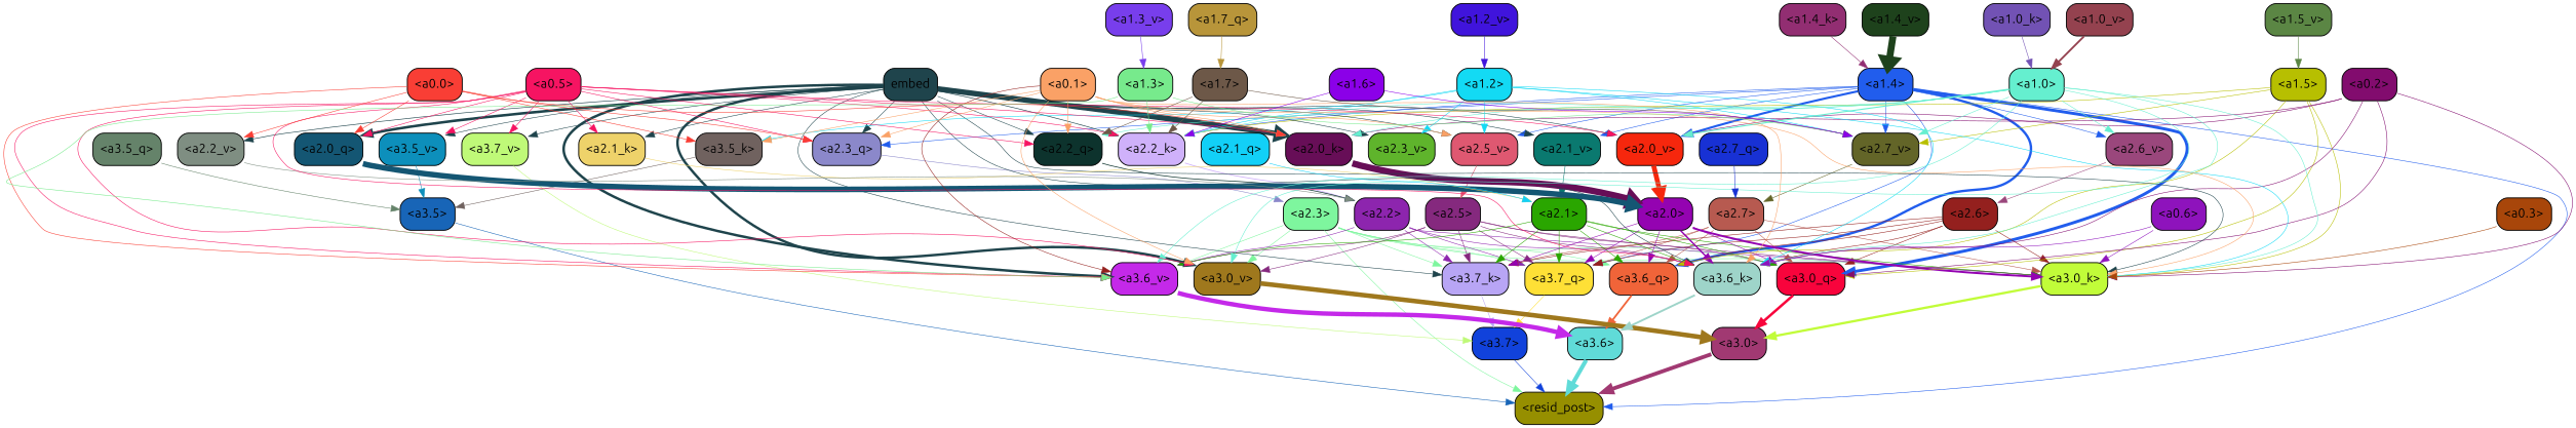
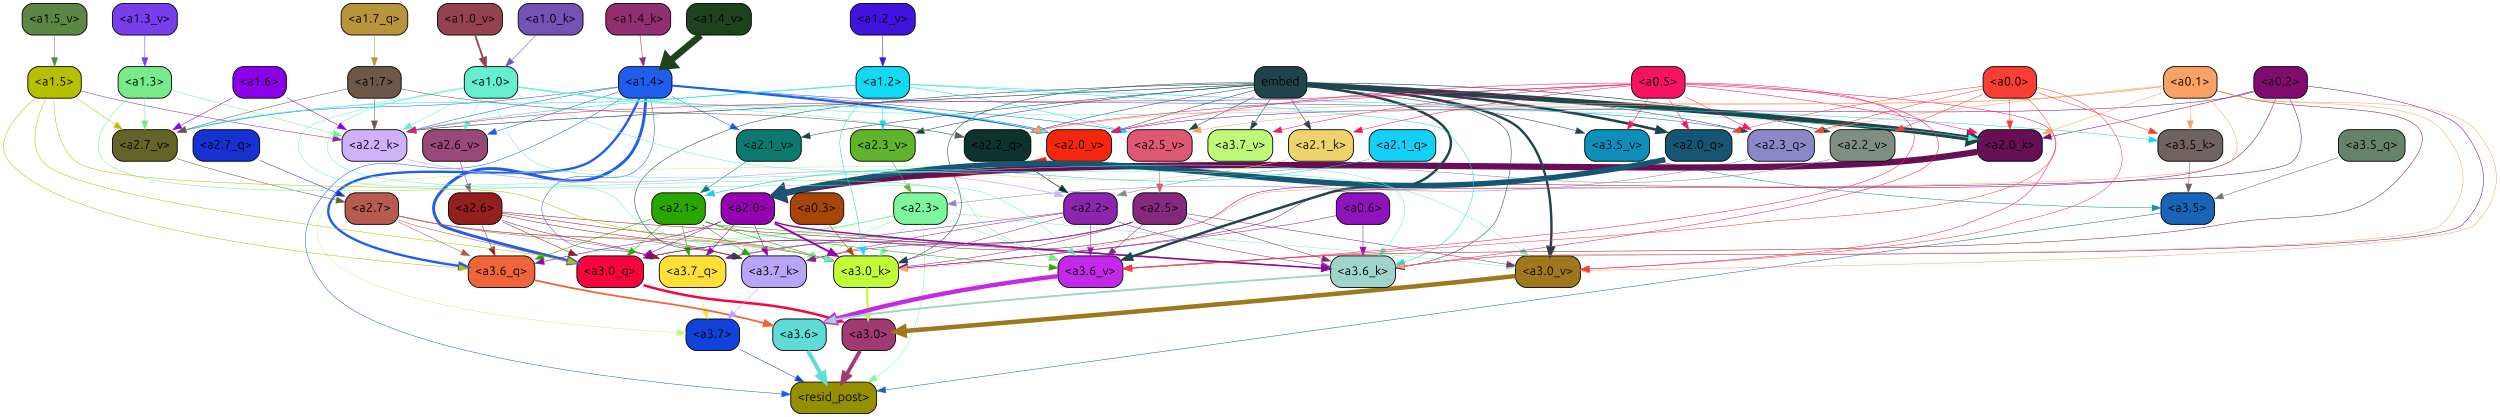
  strict digraph {
    fontname=Ubuntu
    splines=true
    node [color=black fontname=Ubuntu shape=box style="filled, rounded"]
    edge [color="#1f444c" fontname=Ubuntu penwidth=0.6]
    "<a3.7>" [fillcolor="#1142db"]
    "<resid_post>" [fillcolor="#968f00"]
    "<a3.6>" [fillcolor="#60dbd8"]
    "<a3.5>" [fillcolor="#1865b7"]
    "<a3.0>" [fillcolor="#a13972"]
    "<a2.3>" [fillcolor="#7ef69e"]
    "<a3.7_q>" [fillcolor="#fee036"]
    "<a3.6_q>" [fillcolor="#f06439"]
    "<a3.0_q>" [fillcolor="#f8043c"]
    "<a3.7_k>" [fillcolor="#b8a5f5"]
    "<a3.0_k>" [fillcolor="#c1fc39"]
    "<a3.6_v>" [fillcolor="#c429e9"]
    "<a3.0_v>" [fillcolor="#9f781d"]
    "<a1.4>" [fillcolor="#215ded"]
    "<a2.3_q>" [fillcolor="#8b88ca"]
    "<a2.2_k>" [fillcolor="#cfb1fa"]
    "<a2.7_v>" [fillcolor="#636528"]
    "<a2.6_v>" [fillcolor="#9a477c"]
    "<a2.5_v>" [fillcolor="#df5871"]
    "<a2.1_v>" [fillcolor="#0a796f"]
    "<a2.0_v>" [fillcolor="#f6270d"]
    "<a2.2>" [fillcolor="#8d25ae"]
    "<a2.7>" [fillcolor="#b75a50"]
    "<a2.6>" [fillcolor="#94201e"]
    "<a2.5>" [fillcolor="#85297e"]
    "<a2.1>" [fillcolor="#2aa600"]
    "<a2.0>" [fillcolor="#9403b1"]
    "<a3.6_k>" [fillcolor="#9ed4c9"]
    "<a3.5_q>" [fillcolor="#65836a"]
    "<a3.5_k>" [fillcolor="#70625f"]
    "<a3.7_v>" [fillcolor="#bff978"]
    "<a3.5_v>" [fillcolor="#0d8fbb"]
    "<a1.5>" [fillcolor="#b7bf01"]
    "<a0.2>" [fillcolor="#820c6e"]
    "<a2.0_k>" [fillcolor="#670e57"]
    embed [fillcolor="#1f444c"]
    "<a2.2_q>" [fillcolor="#0d332d"]
    "<a2.0_q>" [fillcolor="#145673"]
    "<a2.1_k>" [fillcolor="#eed26a"]
    "<a2.3_v>" [fillcolor="#5fb42c"]
    "<a2.2_v>" [fillcolor="#7f8e82"]
    "<a1.2>" [fillcolor="#13daf4"]
    "<a1.0>" [fillcolor="#65efcf"]
    "<a0.6>" [fillcolor="#8e13bc"]
    "<a0.5>" [fillcolor="#f61462"]
    "<a0.1>" [fillcolor="#faa166"]
    "<a0.0>" [fillcolor="#f93e35"]
    "<a0.3>" [fillcolor="#a8460a"]
    "<a1.3>" [fillcolor="#77ea8c"]
    "<a2.7_q>" [fillcolor="#1831d4"]
    "<a2.1_q>" [fillcolor="#12d0f7"]
    "<a1.7>" [fillcolor="#6d5848"]
    "<a1.6>" [fillcolor="#8b00e8"]
    "<a1.7_q>" [fillcolor="#b8953a"]
    "<a1.4_k>" [fillcolor="#922e72"]
    "<a1.0_k>" [fillcolor="#7252b4"]
    "<a1.5_v>" [fillcolor="#5b8644"]
    "<a1.4_v>" [fillcolor="#1e421c"]
    "<a1.3_v>" [fillcolor="#783eec"]
    "<a1.2_v>" [fillcolor="#4014dc"]
    "<a1.0_v>" [fillcolor="#94424f"]
    "<a3.7>" -> "<resid_post>" [color="#1142db"]
    "<a3.6>" -> "<resid_post>" [color="#60dbd8" penwidth=4.646730065345764]
    "<a3.5>" -> "<resid_post>" [color="#1865b7"]
    "<a3.0>" -> "<resid_post>" [color="#a13972" penwidth=4.323132634162903]
    "<a2.3>" -> "<resid_post>" [color="#7ef69e"]
    "<a2.3>" -> "<a3.7_q>" [color="#7ef69e"]
    "<a2.3>" -> "<a3.6_q>" [color="#7ef69e"]
    "<a2.3>" -> "<a3.0_q>" [color="#7ef69e"]
    "<a2.3>" -> "<a3.7_k>" [color="#7ef69e"]
    "<a2.3>" -> "<a3.0_k>" [color="#7ef69e"]
    "<a2.3>" -> "<a3.6_v>" [color="#7ef69e"]
    "<a2.3>" -> "<a3.0_v>" [color="#7ef69e"]
    "<a3.7_q>" -> "<a3.7>" [color="#fee036"]
    "<a3.6_q>" -> "<a3.6>" [color="#f06439" penwidth=2.03758105635643]
    "<a3.0_q>" -> "<a3.0>" [color="#f8043c" penwidth=2.8638100624084473]
    "<a3.7_k>" -> "<a3.7>" [color="#b8a5f5"]
    "<a3.0_k>" -> "<a3.0>" [color="#c1fc39" penwidth=2.6274144649505615]
    "<a3.6_v>" -> "<a3.6>" [color="#c429e9" penwidth=5.002329230308533]
    "<a3.0_v>" -> "<a3.0>" [color="#9f781d" penwidth=5.188832879066467]
    "<a1.4>" -> "<resid_post>" [color="#215ded"]
    "<a1.4>" -> "<a3.7_q>" [color="#215ded"]
    "<a1.4>" -> "<a3.6_q>" [color="#215ded" penwidth=2.700703263282776]
    "<a1.4>" -> "<a3.0_q>" [color="#215ded" penwidth=3.34255850315094]
    "<a1.4>" -> "<a2.3_q>" [color="#215ded"]
    "<a1.4>" -> "<a2.2_k>" [color="#215ded"]
    "<a1.4>" -> "<a2.7_v>" [color="#215ded"]
    "<a1.4>" -> "<a2.6_v>" [color="#215ded"]
    "<a1.4>" -> "<a2.5_v>" [color="#215ded"]
    "<a1.4>" -> "<a2.1_v>" [color="#215ded"]
    "<a1.4>" -> "<a2.0_v>" [color="#215ded" penwidth=2.387977123260498]
    "<a2.3_q>" -> "<a2.3>" [color="#8b88ca"]
    "<a2.2_k>" -> "<a2.2>" [color="#cfb1fa" penwidth=0.9331893920898438]
    "<a2.7_v>" -> "<a2.7>" [color="#636528"]
    "<a2.6_v>" -> "<a2.6>" [color="#9a477c"]
    "<a2.5_v>" -> "<a2.5>" [color="#df5871" penwidth=0.6657319068908691]
    "<a2.1_v>" -> "<a2.1>" [color="#0a796f"]
    "<a2.0_v>" -> "<a2.0>" [color="#f6270d" penwidth=5.380099236965179]
    "<a2.2>" -> "<a3.7_q>" [color="#8d25ae"]
    "<a2.2>" -> "<a3.7_k>" [color="#8d25ae"]
    "<a2.2>" -> "<a3.0_k>" [color="#8d25ae"]
    "<a2.2>" -> "<a3.6_v>" [color="#8d25ae"]
    "<a2.2>" -> "<a3.6_k>" [color="#8d25ae"]
    "<a2.7>" -> "<a3.7_q>" [color="#b75a50"]
    "<a2.7>" -> "<a3.6_q>" [color="#b75a50"]
    "<a2.7>" -> "<a3.0_q>" [color="#b75a50"]
    "<a2.7>" -> "<a3.7_k>" [color="#b75a50"]
    "<a2.7>" -> "<a3.0_k>" [color="#b75a50"]
    "<a2.6>" -> "<a3.7_q>" [color="#94201e"]
    "<a2.6>" -> "<a3.6_q>" [color="#94201e"]
    "<a2.6>" -> "<a3.0_q>" [color="#94201e"]
    "<a2.6>" -> "<a3.7_k>" [color="#94201e"]
    "<a2.6>" -> "<a3.0_k>" [color="#94201e"]
    "<a2.6>" -> "<a3.6_k>" [color="#94201e"]
    "<a2.5>" -> "<a3.7_q>" [color="#85297e"]
    "<a2.5>" -> "<a3.0_q>" [color="#85297e"]
    "<a2.5>" -> "<a3.7_k>" [color="#85297e"]
    "<a2.5>" -> "<a3.0_k>" [color="#85297e"]
    "<a2.5>" -> "<a3.6_v>" [color="#85297e"]
    "<a2.5>" -> "<a3.0_v>" [color="#85297e"]
    "<a2.5>" -> "<a3.6_k>" [color="#85297e"]
    "<a2.1>" -> "<a3.7_q>" [color="#2aa600"]
    "<a2.1>" -> "<a3.6_q>" [color="#2aa600"]
    "<a2.1>" -> "<a3.0_q>" [color="#2aa600"]
    "<a2.1>" -> "<a3.7_k>" [color="#2aa600"]
    "<a2.1>" -> "<a3.0_k>" [color="#2aa600"]
    "<a2.1>" -> "<a3.6_v>" [color="#2aa600"]
    "<a2.1>" -> "<a3.6_k>" [color="#2aa600"]
    "<a2.0>" -> "<a3.7_q>" [color="#9403b1"]
    "<a2.0>" -> "<a3.6_q>" [color="#9403b1"]
    "<a2.0>" -> "<a3.0_q>" [color="#9403b1"]
    "<a2.0>" -> "<a3.7_k>" [color="#9403b1"]
    "<a2.0>" -> "<a3.0_k>" [color="#9403b1" penwidth=2.2218968719244003]
    "<a2.0>" -> "<a3.6_k>" [color="#9403b1" penwidth=1.6454488784074783]
    "<a3.6_k>" -> "<a3.6>" [color="#9ed4c9" penwidth=2.174198240041733]
    "<a3.5_q>" -> "<a3.5>" [color="#65836a"]
    "<a3.5_k>" -> "<a3.5>" [color="#70625f"]
    "<a3.7_v>" -> "<a3.7>" [color="#bff978"]
    "<a3.5_v>" -> "<a3.5>" [color="#0d8fbb"]
    "<a1.5>" -> "<a3.6_q>" [color="#b7bf01"]
    "<a1.5>" -> "<a3.0_q>" [color="#b7bf01"]
    "<a1.5>" -> "<a3.0_k>" [color="#b7bf01"]
-   "<a1.5>" -> "<a2.2_k>" [color="#b7bf01"]
+   "<a1.5>" -> "<a2.2_k>" [color="#8d25ae"]
    "<a1.5>" -> "<a2.7_v>" [color="#b7bf01"]
    "<a0.2>" -> "<a3.0_q>" [color="#820c6e"]
    "<a0.2>" -> "<a3.0_k>" [color="#820c6e"]
    "<a0.2>" -> "<a2.0_v>" [color="#820c6e"]
    "<a0.2>" -> "<a3.6_k>" [color="#820c6e"]
    "<a0.2>" -> "<a2.0_k>" [color="#820c6e"]
    "<a2.0_k>" -> "<a2.0>" [color="#670e57" penwidth=7.158664226531982]
    embed -> "<a3.7_k>"
    embed -> "<a3.0_k>"
    embed -> "<a3.6_v>" [penwidth=2.8301228284835815]
    embed -> "<a3.0_v>" [penwidth=2.7660785913467407]
    embed -> "<a2.3_q>"
    embed -> "<a2.2_k>" [penwidth=0.7099294662475586]
    embed -> "<a2.5_v>"
    embed -> "<a2.1_v>"
    embed -> "<a2.0_v>"
    embed -> "<a3.6_k>"
    embed -> "<a3.7_v>"
    embed -> "<a3.5_v>"
    embed -> "<a2.0_k>" [penwidth=6.075345039367676]
    embed -> "<a2.2_q>"
    embed -> "<a2.0_q>" [penwidth=2.918822765350342]
    embed -> "<a2.1_k>"
    embed -> "<a2.3_v>"
    embed -> "<a2.2_v>" [penwidth=0.6909599304199219]
    "<a2.2_q>" -> "<a2.2>" [color="#0d332d" penwidth=0.8114519119262695]
    "<a2.0_q>" -> "<a2.0>" [color="#145673" penwidth=6.2323237657547]
    "<a2.1_k>" -> "<a2.1>" [color="#eed26a"]
+   "<a2.3_v>" -> "<a2.3>" [color="#5fb42c"]
    "<a2.2_v>" -> "<a2.2>" [color="#7f8e82"]
    "<a1.2>" -> "<a3.0_k>" [color="#13daf4"]
    "<a1.2>" -> "<a2.2_k>" [color="#13daf4"]
    "<a1.2>" -> "<a2.7_v>" [color="#13daf4"]
    "<a1.2>" -> "<a2.5_v>" [color="#13daf4"]
    "<a1.2>" -> "<a3.6_k>" [color="#13daf4"]
    "<a1.2>" -> "<a3.5_k>" [color="#13daf4"]
    "<a1.2>" -> "<a2.3_v>" [color="#13daf4"]
    "<a1.0>" -> "<a3.0_k>" [color="#65efcf"]
    "<a1.0>" -> "<a3.6_v>" [color="#65efcf"]
    "<a1.0>" -> "<a3.0_v>" [color="#65efcf"]
    "<a1.0>" -> "<a2.2_k>" [color="#65efcf"]
    "<a1.0>" -> "<a2.7_v>" [color="#65efcf"]
    "<a1.0>" -> "<a2.6_v>" [color="#65efcf"]
    "<a1.0>" -> "<a2.0_v>" [color="#65efcf" penwidth=1.2435333728790283]
    "<a1.0>" -> "<a3.6_k>" [color="#65efcf"]
    "<a1.0>" -> "<a2.0_k>" [color="#65efcf"]
    "<a1.0>" -> "<a2.2_q>" [color="#65efcf"]
    "<a0.6>" -> "<a3.0_k>" [color="#8e13bc"]
    "<a0.6>" -> "<a3.6_k>" [color="#8e13bc"]
    "<a0.5>" -> "<a3.6_v>" [color="#f61462"]
    "<a0.5>" -> "<a3.0_v>" [color="#f61462" penwidth=0.6124261617660522]
    "<a0.5>" -> "<a2.3_q>" [color="#f61462"]
    "<a0.5>" -> "<a2.2_k>" [color="#f61462"]
    "<a0.5>" -> "<a2.0_v>" [color="#f61462"]
    "<a0.5>" -> "<a3.6_k>" [color="#f61462"]
    "<a0.5>" -> "<a3.7_v>" [color="#f61462"]
    "<a0.5>" -> "<a3.5_v>" [color="#f61462"]
    "<a0.5>" -> "<a2.0_k>" [color="#f61462" penwidth=0.6112704277038574]
    "<a0.5>" -> "<a2.2_q>" [color="#f61462"]
    "<a0.5>" -> "<a2.0_q>" [color="#f61462"]
    "<a0.5>" -> "<a2.1_k>" [color="#f61462"]
    "<a0.1>" -> "<a3.0_k>" [color="#faa166"]
    "<a0.1>" -> "<a3.6_v>" [color="#94201e"]
    "<a0.1>" -> "<a3.0_v>" [color="#faa166"]
    "<a0.1>" -> "<a2.3_q>" [color="#faa166"]
    "<a0.1>" -> "<a2.5_v>" [color="#faa166"]
    "<a0.1>" -> "<a3.6_k>" [color="#faa166"]
    "<a0.1>" -> "<a3.5_k>" [color="#faa166"]
    "<a0.1>" -> "<a2.0_k>" [color="#faa166"]
    "<a0.1>" -> "<a2.2_q>" [color="#faa166"]
    "<a0.0>" -> "<a3.6_v>" [color="#f93e35"]
+   "<a0.0>" -> "<a3.0_v>" [color="#f93e35"]
    "<a0.0>" -> "<a2.3_q>" [color="#f93e35"]
    "<a0.0>" -> "<a3.5_k>" [color="#f93e35"]
    "<a0.0>" -> "<a2.0_k>" [color="#f93e35"]
    "<a0.0>" -> "<a2.0_q>" [color="#f93e35"]
    "<a0.0>" -> "<a2.2_v>" [color="#f93e35"]
    "<a0.3>" -> "<a3.0_k>" [color="#a8460a"]
    "<a1.3>" -> "<a3.6_v>" [color="#77ea8c"]
    "<a1.3>" -> "<a2.2_k>" [color="#77ea8c"]
    "<a1.3>" -> "<a2.7_v>" [color="#77ea8c"]
    "<a2.7_q>" -> "<a2.7>" [color="#1831d4"]
    "<a2.1_q>" -> "<a2.1>" [color="#12d0f7"]
    "<a1.7>" -> "<a2.2_k>" [color="#6d5848"]
    "<a1.7>" -> "<a2.7_v>" [color="#6d5848"]
    "<a1.7>" -> "<a2.2_q>" [color="#6d5848"]
    "<a1.6>" -> "<a2.2_k>" [color="#8b00e8"]
    "<a1.6>" -> "<a2.7_v>" [color="#8b00e8"]
    "<a1.7_q>" -> "<a1.7>" [color="#b8953a"]
    "<a1.4_k>" -> "<a1.4>" [color="#922e72"]
    "<a1.0_k>" -> "<a1.0>" [color="#7252b4"]
    "<a1.5_v>" -> "<a1.5>" [color="#5b8644"]
    "<a1.4_v>" -> "<a1.4>" [color="#1e421c" penwidth=7.649995803833008]
    "<a1.3_v>" -> "<a1.3>" [color="#783eec"]
    "<a1.2_v>" -> "<a1.2>" [color="#4014dc"]
    "<a1.0_v>" -> "<a1.0>" [color="#94424f" penwidth=2.050852060317993]
  }
